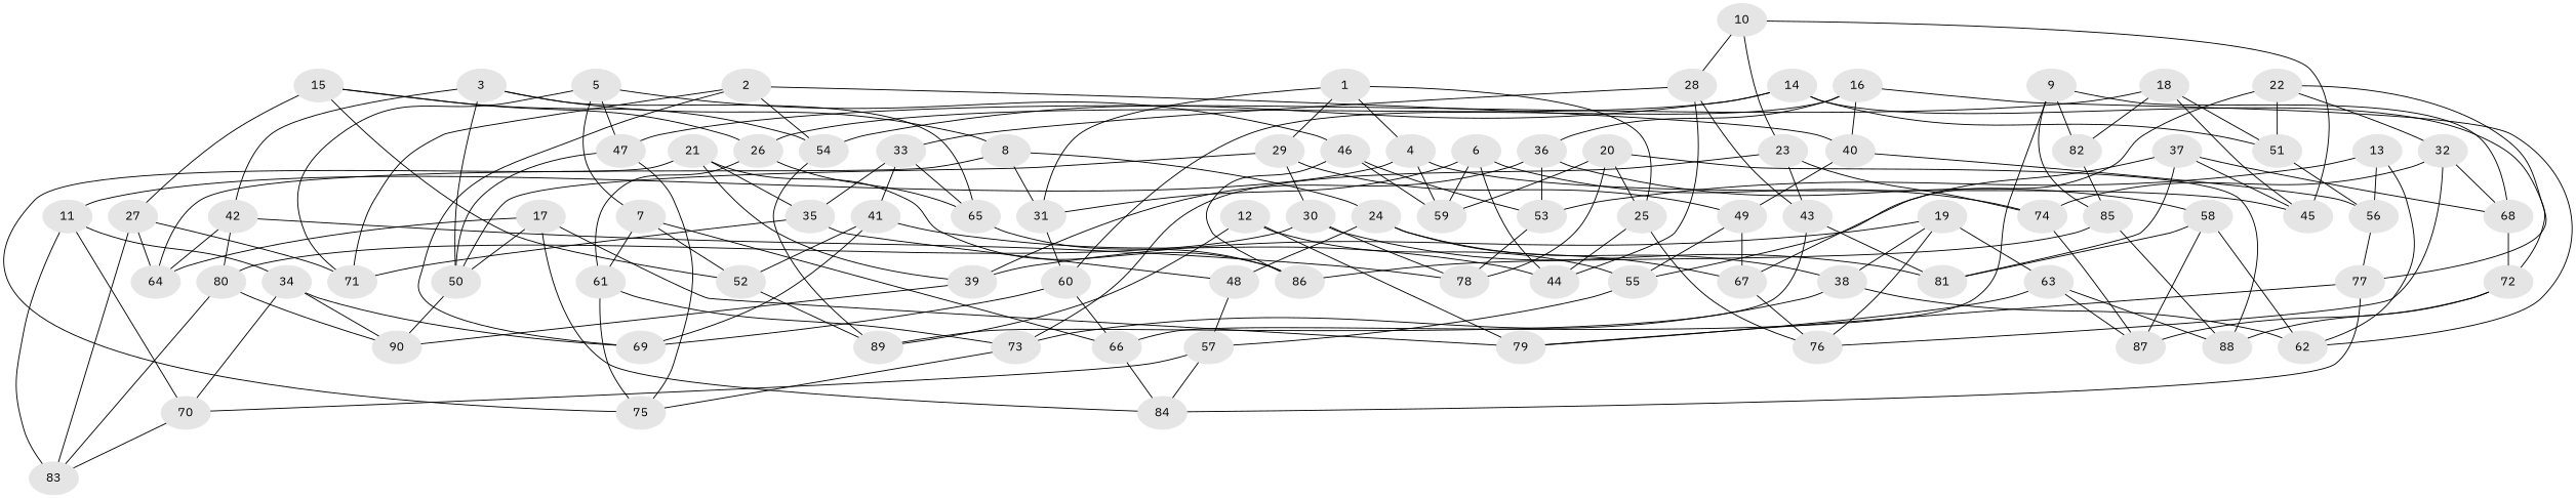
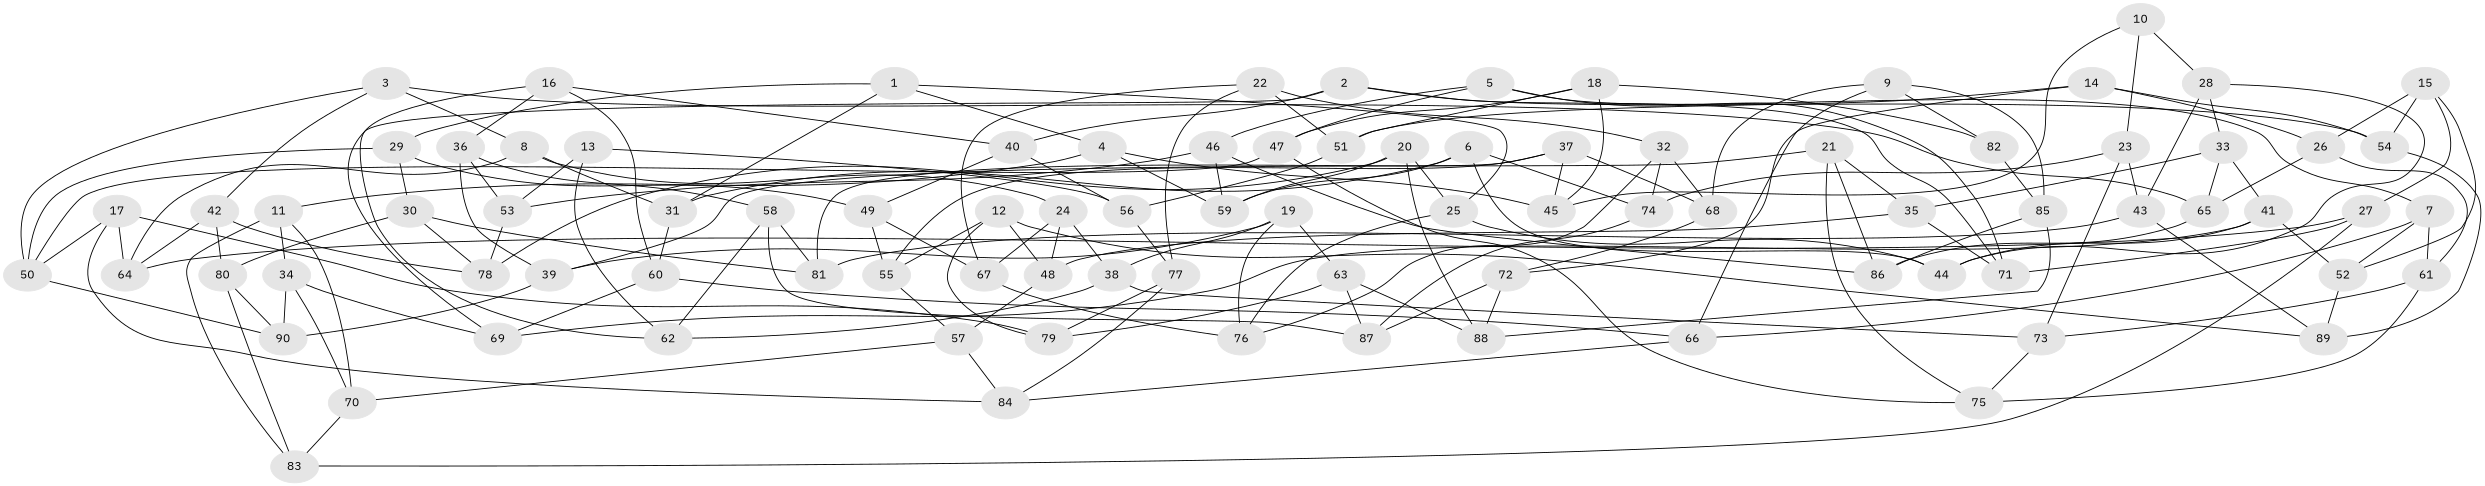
  graph {
    fontname="IBM Plex Sans"
    node [color=gray90 fontname="IBM Plex Sans" style=filled]
    edge [fontname="IBM Plex Sans"]
    1
    4
    25
    29
    31
    11
    45
    59
    44
    76
    50
    30
    49
    60
    2
    40
    54
    69
    71
    56
    89
    3
    8
    42
    65
    24
    64
    78
    80
    90
    86
    34
    70
    83
    5
    7
    46
    47
    52
    61
    66
    53
    75
    6
    74
    87
    73
    84
    48
    38
    67
    9
    68
    82
    85
    72
    88
    10
    23
    28
    13
    62
    43
    33
    12
    55
    79
    57
    77
    14
    26
    51
    15
    27
    16
    36
    39
    58
    17
    18
    19
    63
    20
    21
    35
    22
    32
    81
    41
    37
    1 -- 4
    1 -- 25
    1 -- 29
    1 -- 31
    4 -- 11
    4 -- 45
    4 -- 59
    25 -- 44
    25 -- 76
    29 -- 50
    29 -- 30
    29 -- 49
    31 -- 60
    11 -- 34
    11 -- 70
    11 -- 83
    50 -- 90
    30 -- 78
    30 -- 80
    30 -- 81
    49 -- 67
    49 -- 55
    60 -- 69
    60 -- 66
    2 -- 40
    2 -- 54
    2 -- 69
    2 -- 71
    40 -- 49
    40 -- 56
    54 -- 89
    56 -- 77
    3 -- 50
    3 -- 8
    3 -- 42
    3 -- 65
    8 -- 31
    8 -- 24
    8 -- 64
    42 -- 64
    42 -- 78
    42 -- 80
    65 -- 86
    24 -- 48
    24 -- 38
    24 -- 67
    80 -- 90
    80 -- 83
    34 -- 69
    34 -- 90
    34 -- 70
    70 -- 83
    5 -- 71
    5 -- 7
    5 -- 46
    5 -- 47
    7 -- 52
    7 -- 61
    7 -- 66
    46 -- 59
    46 -- 86
    46 -- 53
    47 -- 50
    47 -- 75
    52 -- 89
    61 -- 75
    61 -- 73
    66 -- 84
    53 -- 78
    6 -- 31
    6 -- 59
    6 -- 44
    6 -- 74
    74 -- 87
    73 -- 75
    48 -- 57
    38 -- 73
    38 -- 62
    67 -- 76
    9 -- 66
    9 -- 68
    9 -- 82
    9 -- 85
    68 -- 72
    82 -- 85
    85 -- 86
    85 -- 88
    72 -- 87
    72 -- 88
    10 -- 45
    10 -- 23
    10 -- 28
    23 -- 74
    23 -- 73
    23 -- 43
    28 -- 44
    28 -- 43
    28 -- 33
    13 -- 56
    13 -- 53
    13 -- 62
    43 -- 89
    43 -- 81
    33 -- 65
    33 -- 35
    33 -- 41
    12 -- 89
+   12 -- 48
    12 -- 55
    12 -- 79
    55 -- 57
    57 -- 70
    57 -- 84
    77 -- 84
    77 -- 79
    14 -- 54
    14 -- 72
    14 -- 26
    14 -- 51
    26 -- 65
    26 -- 61
    51 -- 56
    15 -- 54
    15 -- 52
    15 -- 26
    15 -- 27
    27 -- 71
    27 -- 64
    27 -- 83
    16 -- 60
    16 -- 40
    16 -- 62
    16 -- 36
    36 -- 53
    36 -- 39
    36 -- 58
    39 -- 90
    58 -- 87
    58 -- 62
    58 -- 81
    17 -- 50
    17 -- 64
    17 -- 84
    17 -- 79
    18 -- 45
    18 -- 47
    18 -- 82
    18 -- 51
    19 -- 76
    19 -- 38
    19 -- 39
    19 -- 63
    63 -- 87
    63 -- 88
    63 -- 79
    20 -- 25
    20 -- 59
    20 -- 78
    20 -- 88
    21 -- 86
    21 -- 75
    21 -- 39
    21 -- 35
    35 -- 71
    35 -- 48
    22 -- 67
    22 -- 77
    22 -- 51
    22 -- 32
    32 -- 76
    32 -- 74
    32 -- 68
    41 -- 44
    41 -- 69
    41 -- 52
    37 -- 45
    37 -- 68
    37 -- 55
    37 -- 81
  }
